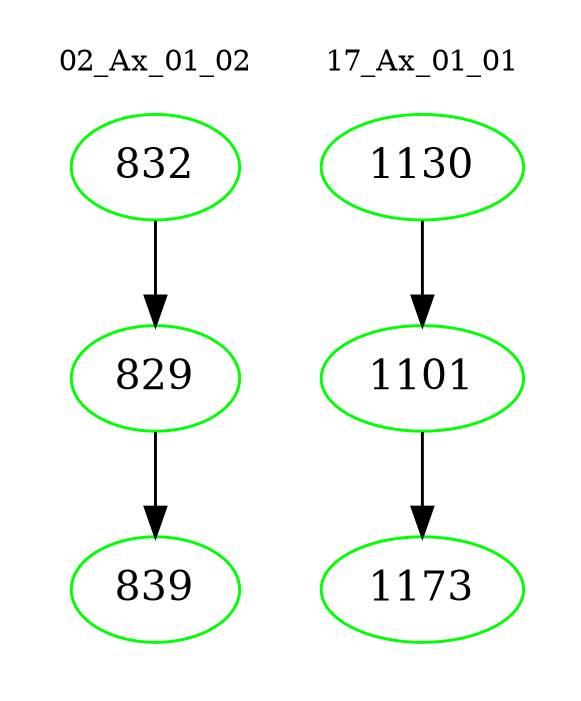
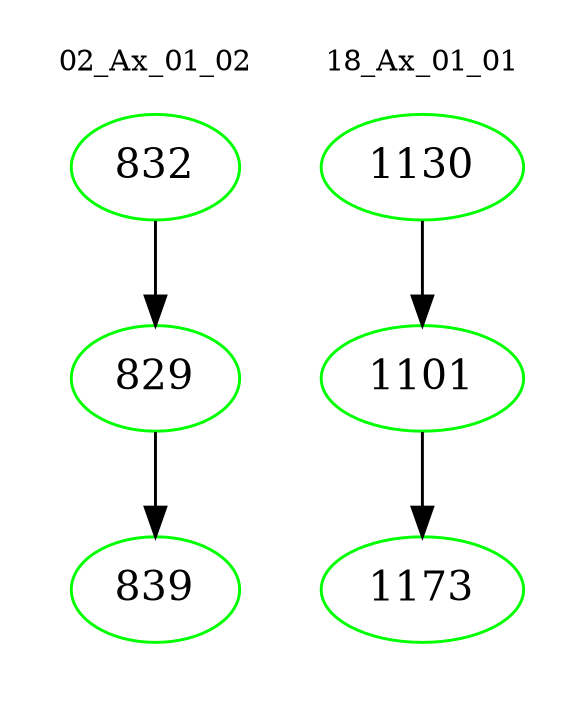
  digraph {
    node [color=green]
    edge [color=black]
    n1 [label=832]
    n2 [label=829]
    n3 [label=839]
    n4 [label=1130]
    n5 [label=1101]
    n6 [label=1173]
    subgraph cluster_1 {
      color=white
      fontsize=10
      label="02_Ax_01_02"
      n1
      n2
      n3
    }
    subgraph cluster_2 {
      color=white
      fontsize=10
-     label="17_Ax_01_01"
+     label="18_Ax_01_01"
      n4
      n5
      n6
    }
    n1 -> n2
    n2 -> n3
    n4 -> n5
    n5 -> n6
  }
